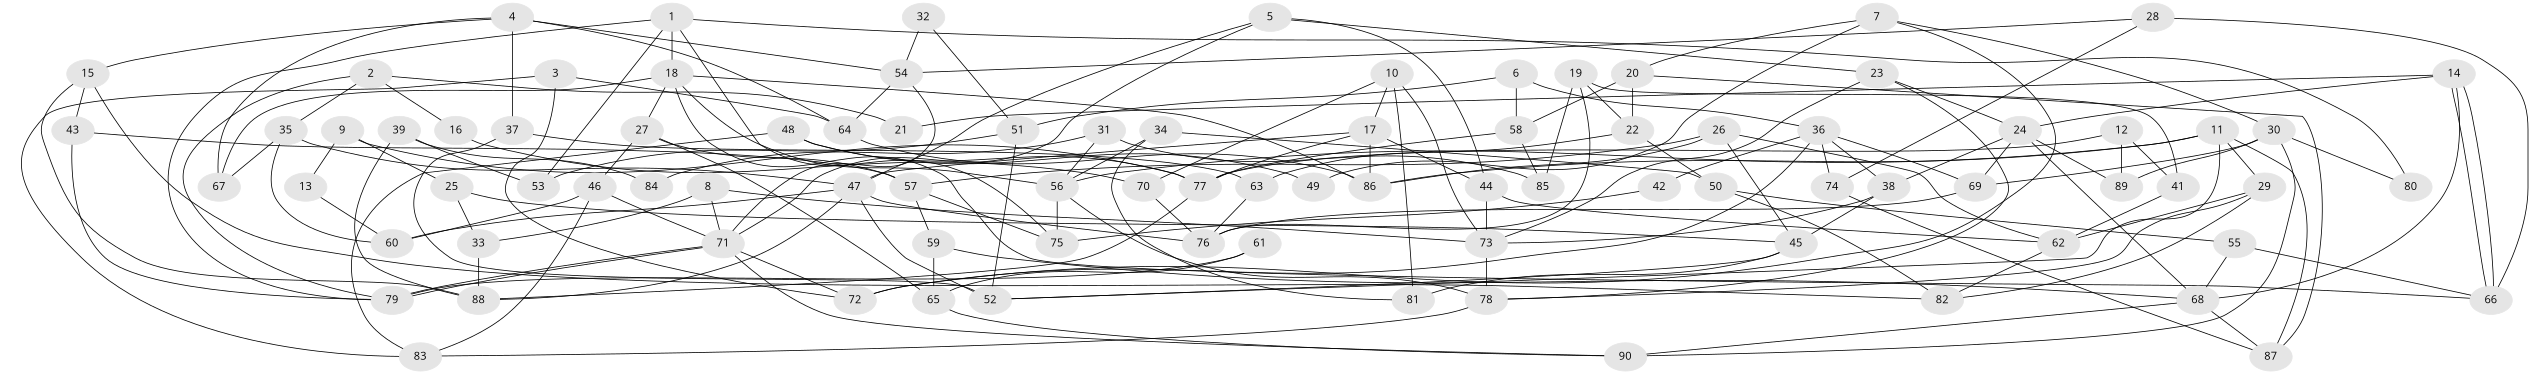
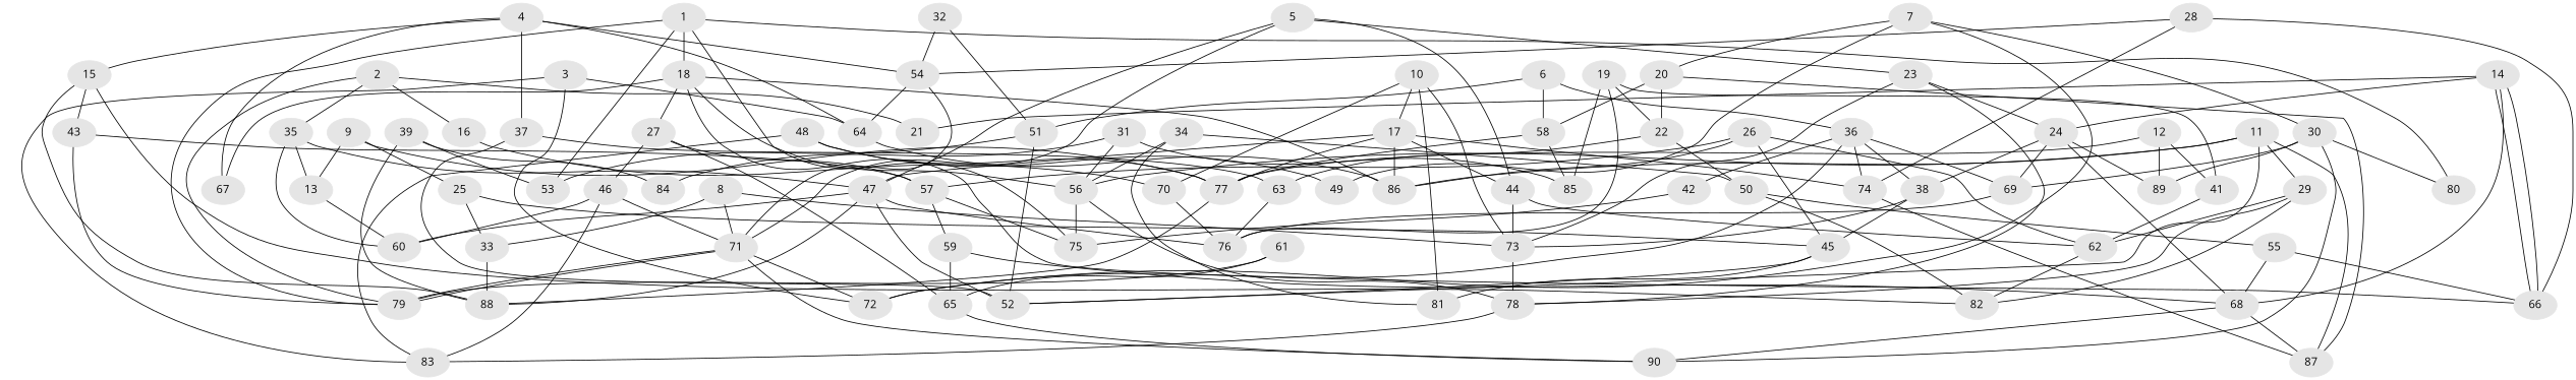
  graph {
    fontname="Open Sans"
    node [color=gray90 fontname="Open Sans" style=filled]
    edge [fontname="Open Sans"]
    1
    18
    53
    75
    79
    80
    9
    13
    25
    77
    67
    56
    86
    66
    27
    2
    16
    21
    35
    70
    47
    60
    3
    64
    72
    83
    4
    15
    37
    54
    43
    82
    88
    52
    63
    71
    5
    23
    44
    73
    24
    78
    62
    76
    90
    6
    36
    51
    58
    74
    38
    69
    42
    85
    7
    20
    30
    49
    87
    22
    89
    8
    33
    45
    10
    17
    81
    11
    29
    12
    41
    14
    68
    57
    46
    65
    19
    50
    55
    26
    59
    28
    31
    84
    32
    34
    39
    48
    61
    1 -- 18
    1 -- 53
    1 -- 75
    1 -- 79
    1 -- 80
    18 -- 67
    18 -- 56
    18 -- 86
    18 -- 66
    18 -- 27
    9 -- 13
    9 -- 25
    9 -- 77
    13 -- 60
    25 -- 33
    25 -- 45
    77 -- 88
    56 -- 75
    56 -- 78
    27 -- 57
    27 -- 46
    27 -- 65
    2 -- 79
    2 -- 16
    2 -- 21
    2 -- 35
    16 -- 70
-   35 -- 67
+   35 -- 13
    35 -- 47
    35 -- 60
    70 -- 76
    47 -- 60
    47 -- 88
    47 -- 52
    47 -- 76
    3 -- 64
    3 -- 72
    3 -- 83
    64 -- 86
    4 -- 67
    4 -- 64
    4 -- 15
    4 -- 37
    4 -- 54
    15 -- 43
    15 -- 82
    15 -- 88
    37 -- 52
    37 -- 63
    54 -- 64
    54 -- 71
    43 -- 79
    43 -- 57
    63 -- 76
    71 -- 79
    71 -- 79
    71 -- 72
    71 -- 90
    5 -- 47
    5 -- 71
    5 -- 23
    5 -- 44
    23 -- 73
    23 -- 24
    23 -- 78
    44 -- 73
    44 -- 62
    73 -- 78
    24 -- 38
    24 -- 69
    24 -- 89
    24 -- 68
    78 -- 83
    62 -- 82
    6 -- 36
    6 -- 51
    6 -- 58
    36 -- 72
    36 -- 74
    36 -- 38
    36 -- 69
    36 -- 42
    51 -- 53
    51 -- 52
    58 -- 77
    58 -- 85
    74 -- 87
    38 -- 73
    38 -- 45
    69 -- 76
    42 -- 75
    7 -- 72
    7 -- 20
    7 -- 30
    7 -- 49
    20 -- 58
    20 -- 87
    20 -- 22
    30 -- 80
    30 -- 90
    30 -- 69
    30 -- 89
    22 -- 63
    22 -- 50
    8 -- 71
    8 -- 73
    8 -- 33
    33 -- 88
    45 -- 52
    45 -- 81
    10 -- 70
    10 -- 73
    10 -- 17
    10 -- 81
    17 -- 77
    17 -- 86
    17 -- 47
    17 -- 44
+   17 -- 74
    11 -- 56
    11 -- 86
    11 -- 52
    11 -- 87
    11 -- 29
    29 -- 82
    29 -- 78
    29 -- 62
    12 -- 77
    12 -- 89
    12 -- 41
    41 -- 62
    14 -- 66
    14 -- 66
    14 -- 21
    14 -- 24
    14 -- 68
    68 -- 90
    68 -- 87
    57 -- 75
    57 -- 59
    46 -- 60
    46 -- 83
    46 -- 71
    65 -- 90
    19 -- 76
    19 -- 85
    19 -- 22
    19 -- 41
    50 -- 82
    50 -- 55
    55 -- 66
    55 -- 68
    26 -- 86
    26 -- 62
    26 -- 45
    26 -- 57
    59 -- 68
    59 -- 65
    28 -- 66
    28 -- 54
    28 -- 74
    31 -- 56
    31 -- 85
    31 -- 84
    32 -- 54
    32 -- 51
    34 -- 56
    34 -- 81
    34 -- 50
    39 -- 53
    39 -- 88
    39 -- 84
    48 -- 77
    48 -- 83
    48 -- 49
    61 -- 79
    61 -- 65
  }
